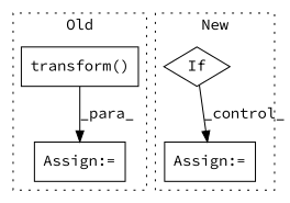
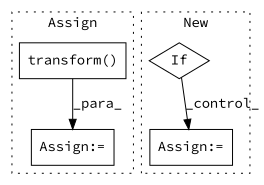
  digraph {
    fontname="Source Code Pro"
    node [a=68 l=3 shape=box fontname="Source Code Pro"]
    edge [fontname="Source Code Pro"]
    n1 [a=75 l="99,1" label="transform()" s="506,612"]
    n2 [label="Assign:=" s=503]
    n3 [a=96 label=If s=452 shape=diamond]
    n4 [label="Assign:=" s=563]
    subgraph cluster_1 {
-     label=Old
+     label=Assign
      style=dotted
      n1
      n2
    }
    subgraph cluster_2 {
      label=New
      style=dotted
      n3
      n4
    }
    n1 -> n2 [label=_para_]
    n3 -> n4 [label=_control_]
  }
